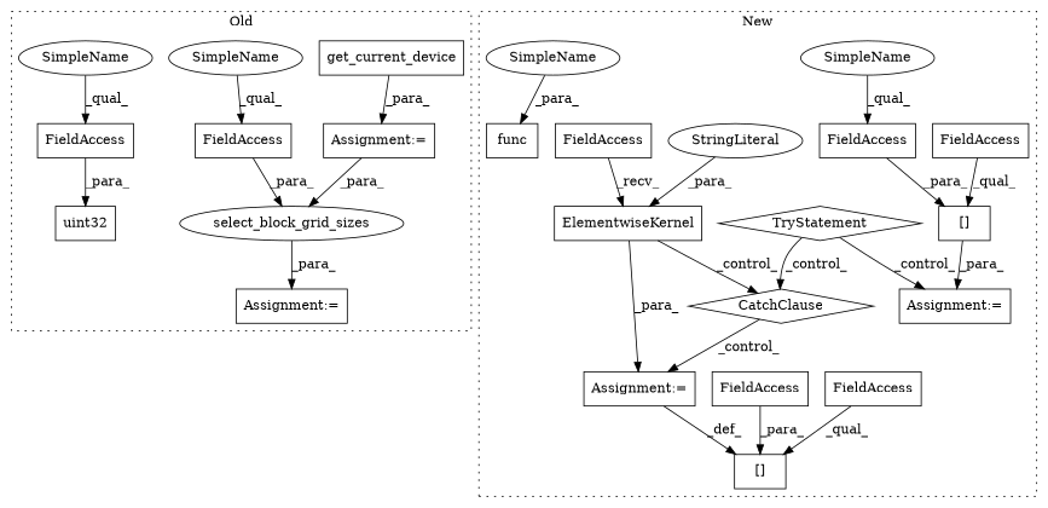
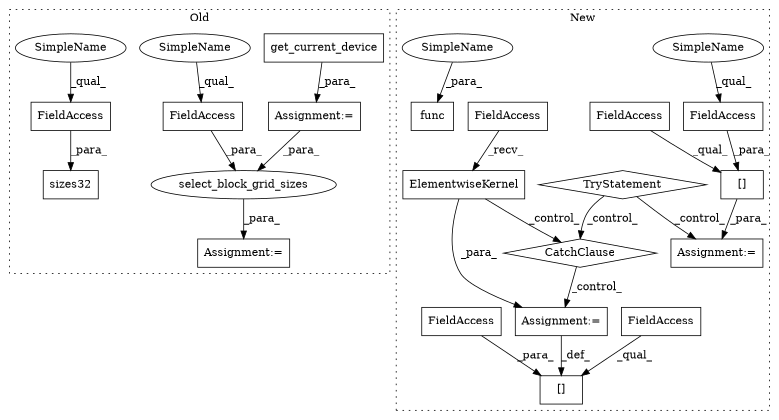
  digraph {
    node [a=22 l=5 s=3453 shape=box]
    n1 [a=32 l=20 label=get_current_device s=3326]
    n2 [a=32 l="24,1" label=select_block_grid_sizes s="3425,3486" shape=ellipse]
    n3 [l=11 label=FieldAccess]
    n4 [a=7 l=1 label="Assignment:=" s=3320]
    n5 [a=7 l=2 label="Assignment:=" s=3418]
    n6 [l=10 label=FieldAccess s=3754]
-   n7 [a=32 l="7,1" label=uint32 s="3747,3764"]
+   n7 [a=32 l="7,1" label=sizes32 s="3747,3764"]
    n8 [a=42 label=SimpleName shape=ellipse]
    n9 [a=42 label=SimpleName s=3754 shape=ellipse]
    n10 [a=32 l="5,1" label=func s="1940,1956"]
    n11 [l=11 label=FieldAccess s=1668]
    n12 [a=2 l="11,1" label="[]" s="1657,1679"]
    n13 [l=10 label=FieldAccess s=1657]
    n14 [a=7 l=1 label="Assignment:=" s=1656]
    n15 [a=54 l=4 label=TryStatement s=1640 shape=diamond]
    n16 [a=32 l="18,1" label=ElementwiseKernel s="1754,1846"]
    n17 [a=2 l="11,1" label="[]" s="1855,1877"]
    n18 [l=10 label=FieldAccess s=1855]
    n19 [l=6 label=FieldAccess s=1735]
    n20 [l=11 label=FieldAccess s=1866]
    n21 [a=12 l="11,2" label=CatchClause s="1689,1720" shape=diamond]
    n22 [a=7 l=1 label="Assignment:=" s=1878]
-   n23 [a=45 l=31 label=StringLiteral s=1815 shape=ellipse]
    n24 [a=42 label=SimpleName s=1668 shape=ellipse]
    n25 [a=42 label=SimpleName s=1945 shape=ellipse]
    subgraph cluster_1 {
      label=Old
      style=dotted
      n1
      n2
      n3
      n4
      n5
      n6
      n7
      n8
      n9
    }
    subgraph cluster_2 {
      label=New
      style=dotted
      n10
      n11
      n12
      n13
      n14
      n15
      n16
      n17
      n18
      n19
      n20
      n21
      n22
-     n23
      n24
      n25
    }
    n1 -> n4 [label=_para_]
    n2 -> n5 [label=_para_]
    n3 -> n2 [label=_para_]
    n4 -> n2 [label=_para_]
    n6 -> n7 [label=_para_]
    n8 -> n3 [label=_qual_]
    n9 -> n6 [label=_qual_]
    n11 -> n12 [label=_para_]
    n12 -> n14 [label=_para_]
    n13 -> n12 [label=_qual_]
    n15 -> n14 [label=_control_]
    n15 -> n21 [label=_control_]
    n16 -> n21 [label=_control_]
    n16 -> n22 [label=_para_]
    n18 -> n17 [label=_qual_]
    n19 -> n16 [label=_recv_]
    n20 -> n17 [label=_para_]
    n21 -> n22 [label=_control_]
    n22 -> n17 [label=_def_]
-   n23 -> n16 [label=_para_]
    n24 -> n11 [label=_qual_]
    n25 -> n10 [label=_para_]
  }
